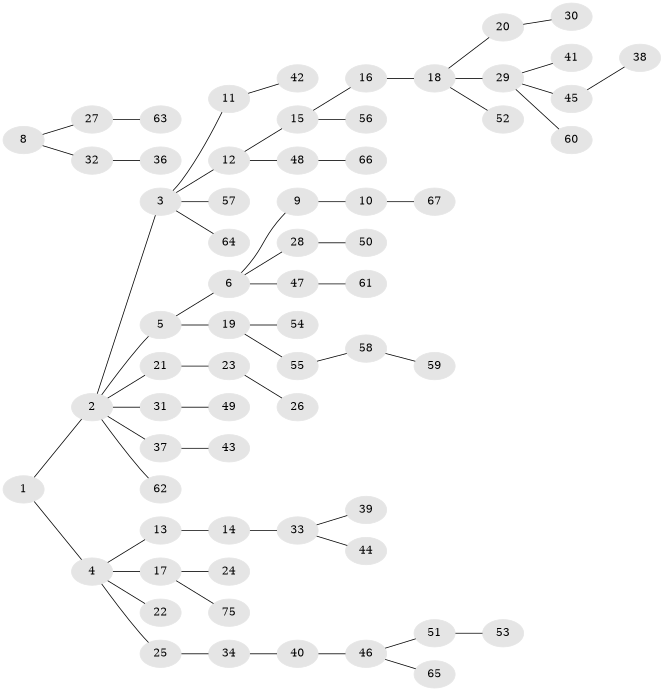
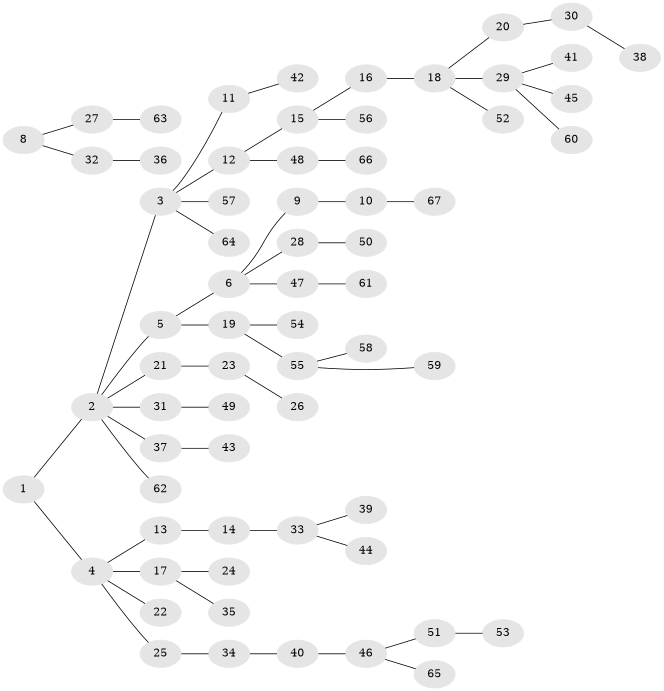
  graph {
    rankdir=LR
    node [color=gray90 style=filled]
    1
    2
    4
    3
    5
    21
    31
    37
    62
    13
    17
    22
    25
    11
    12
    57
    64
    6
    19
    23
    49
    43
    42
    15
    48
    14
    24
-   35 [label=75]
+   35
    34
    9
    28
    47
    54
    55
    10
    50
    61
    8
    27
    32
    63
    36
    67
    16
    56
    66
    33
    39
    44
    18
    20
    29
    52
    30
    41
    45
    60
    58
    38
    26
    40
    46
    51
    65
    53
    59
    1 -- 2
    1 -- 4
    2 -- 3
    2 -- 5
    2 -- 21
    2 -- 31
    2 -- 37
    2 -- 62
    4 -- 13
    4 -- 17
    4 -- 22
    4 -- 25
    3 -- 11
    3 -- 12
    3 -- 57
    3 -- 64
    5 -- 6
    5 -- 19
    21 -- 23
    31 -- 49
    37 -- 43
    13 -- 14
    17 -- 24
    17 -- 35
    25 -- 34
    11 -- 42
    12 -- 15
    12 -- 48
    6 -- 9
    6 -- 28
    6 -- 47
    19 -- 54
    19 -- 55
    23 -- 26
    15 -- 16
    15 -- 56
    48 -- 66
    14 -- 33
    34 -- 40
    9 -- 10
    28 -- 50
    47 -- 61
    55 -- 58
    10 -- 67
    8 -- 27
    8 -- 32
    27 -- 63
    32 -- 36
    16 -- 18
    33 -- 39
    33 -- 44
    18 -- 20
    18 -- 29
    18 -- 52
    20 -- 30
    29 -- 41
    29 -- 45
    29 -- 60
-   45 -- 38
-   58 -- 59
+   30 -- 38
+   55 -- 59
    40 -- 46
    46 -- 51
    46 -- 65
    51 -- 53
  }
